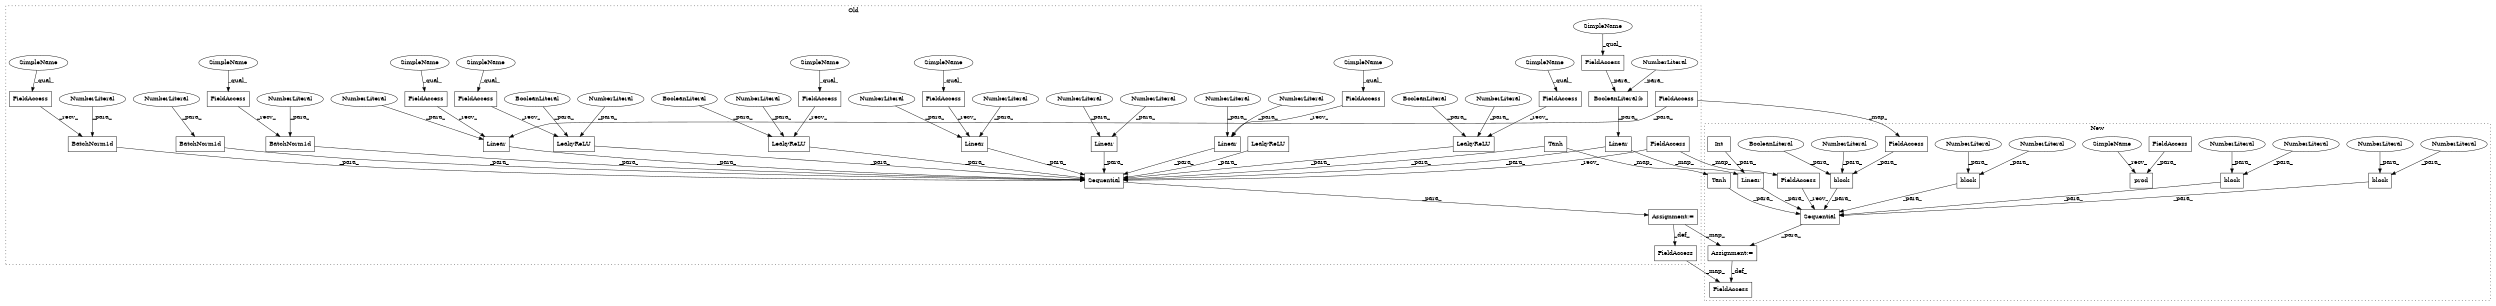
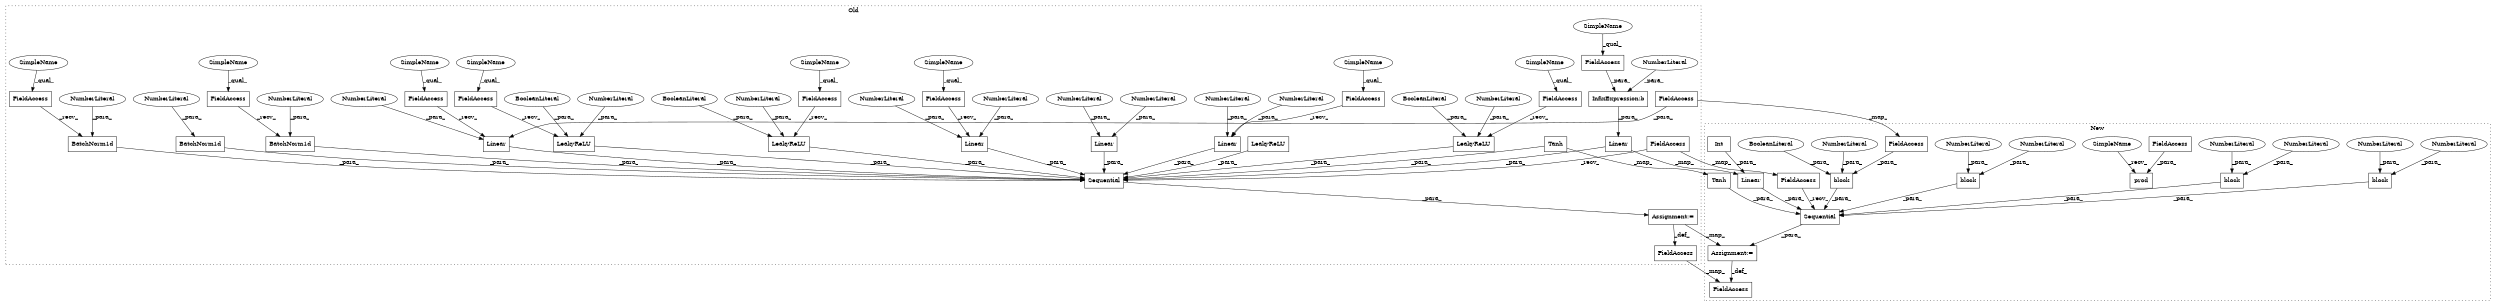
  digraph {
    node [a=32 l=3 s=2255 shape=box]
    n1 [l="10,1" label=LeakyReLU s="2344,2362"]
    n2 [a=34 label=NumberLiteral s=2354 shape=ellipse]
    n3 [l="11,1" label=Sequential s="2128,2500"]
-   n4 [a=27 label="BooleanLiteral:b" s=2479]
+   n4 [a=27 label="InfixExpression:b" s=2479]
    n5 [a=34 l=1 label=NumberLiteral s=2482 shape=ellipse]
    n6 [a=9 l=4 label=BooleanLiteral s=2358 shape=ellipse]
    n7 [l="7,1" label=Linear s="2293,2307"]
    n8 [a=34 label=NumberLiteral s=2304 shape=ellipse]
    n9 [a=34 label=NumberLiteral s=2300 shape=ellipse]
    n10 [l="7,1" label=Linear s="2148,2173"]
    n11 [a=34 label=NumberLiteral s=2170 shape=ellipse]
    n12 [l="7,1" label=Linear s="2373,2388"]
    n13 [a=34 l=4 label=NumberLiteral s=2384 shape=ellipse]
    n14 [a=34 label=NumberLiteral s=2380 shape=ellipse]
    n15 [l="7,1" label=Linear s="2213,2227"]
    n16 [a=34 label=NumberLiteral s=2224 shape=ellipse]
    n17 [a=34 label=NumberLiteral s=2220 shape=ellipse]
    n18 [a=7 l=1 label="Assignment:=" s=2118]
    n19 [l=6 label=Tanh s=2494]
    n20 [a=22 l=8 label=FieldAccess s=2284]
    n21 [a=22 l=8 label=FieldAccess s=2309]
    n22 [a=22 l=8 label=FieldAccess s=2139]
    n23 [a=22 l=8 label=FieldAccess s=2335]
    n24 [a=22 l=12 label=FieldAccess s=2467]
    n25 [a=22 l=8 label=FieldAccess s=2229]
    n26 [a=22 l=8 label=FieldAccess s=2175]
    n27 [a=22 l=8 label=FieldAccess]
    n28 [a=22 l=8 label=FieldAccess s=2204]
    n29 [l="10,1" label=LeakyReLU s="2264,2282"]
    n30 [a=34 label=NumberLiteral s=2274 shape=ellipse]
    n31 [a=9 l=4 label=BooleanLiteral s=2278 shape=ellipse]
    n32 [l="10,1" label=LeakyReLU s="2426,2444"]
    n33 [l="12,1" label=BatchNorm1d s="2318,2333"]
    n34 [a=34 label=NumberLiteral s=2330 shape=ellipse]
    n35 [l="10,1" label=LeakyReLU s="2184,2202"]
    n36 [a=34 label=NumberLiteral s=2194 shape=ellipse]
    n37 [a=9 l=4 label=BooleanLiteral s=2198 shape=ellipse]
    n38 [l="12,1" label=BatchNorm1d s="2238,2253"]
    n39 [a=34 label=NumberLiteral s=2250 shape=ellipse]
    n40 [a=22 l=10 label=FieldAccess s=2108]
    n41 [l="7,1" label=Linear s="2455,2483"]
    n42 [a=22 l=14 label=FieldAccess s=2155]
    n43 [l="12,1" label=BatchNorm1d s="2399,2415"]
    n44 [a=34 l=4 label=NumberLiteral s=2411 shape=ellipse]
    n45 [a=22 l=8 label=FieldAccess s=2119]
    n46 [a=42 label=SimpleName s=2467 shape=ellipse]
    n47 [a=42 l=5 label=SimpleName s=2284 shape=ellipse]
    n48 [a=42 l=5 label=SimpleName shape=ellipse]
    n49 [a=42 l=5 label=SimpleName s=2309 shape=ellipse]
    n50 [a=42 l=5 label=SimpleName s=2204 shape=ellipse]
    n51 [a=42 l=5 label=SimpleName s=2139 shape=ellipse]
    n52 [a=42 l=5 label=SimpleName s=2335 shape=ellipse]
    n53 [a=42 l=5 label=SimpleName s=2175 shape=ellipse]
    n54 [a=42 l=5 label=SimpleName s=2229 shape=ellipse]
    n55 [l="5,1" label=prod s="2250,2264"]
    n56 [l="4,1" label=Int s="2240,2265"]
    n57 [a=7 l=1 label="Assignment:=" s=2120]
    n58 [l=6 label=Tanh s=2277]
    n59 [l="11,1" label=Sequential s="2130,2283"]
    n60 [a=22 l=9 label=FieldAccess]
    n61 [l="6,1" label=block s="2173,2186"]
    n62 [a=34 label=NumberLiteral s=2179 shape=ellipse]
    n63 [a=34 label=NumberLiteral s=2183 shape=ellipse]
    n64 [l="6,1" label=block s="2188,2201"]
    n65 [a=34 label=NumberLiteral s=2198 shape=ellipse]
    n66 [l="6,1" label=block s="2203,2217"]
    n67 [a=34 label=NumberLiteral s=2194 shape=ellipse]
    n68 [a=34 label=NumberLiteral s=2209 shape=ellipse]
    n69 [l="6,1" label=block s="2141,2171"]
    n70 [a=34 label=NumberLiteral s=2162 shape=ellipse]
    n71 [a=34 l=4 label=NumberLiteral s=2213 shape=ellipse]
    n72 [a=22 l=10 label=FieldAccess s=2110]
    n73 [l="7,1" label=Linear s="2228,2266"]
    n74 [a=22 l=14 label=FieldAccess s=2147]
    n75 [a=22 l=8 label=FieldAccess s=2121]
    n76 [a=9 l=5 label=BooleanLiteral s=2166 shape=ellipse]
    n77 [a=42 l=5 label=SimpleName s=2244 shape=ellipse]
    subgraph cluster_1 {
      label=Old
      style=dotted
      n1
      n2
      n3
      n4
      n5
      n6
      n7
      n8
      n9
      n10
      n11
      n12
      n13
      n14
      n15
      n16
      n17
      n18
      n19
      n20
      n21
      n22
      n23
      n24
      n25
      n26
      n27
      n28
      n29
      n30
      n31
      n32
      n33
      n34
      n35
      n36
      n37
      n38
      n39
      n40
      n41
      n42
      n43
      n44
      n45
      n46
      n47
      n48
      n49
      n50
      n51
      n52
      n53
      n54
    }
    subgraph cluster_2 {
      label=New
      style=dotted
      n55
      n56
      n57
      n58
      n59
      n60
      n61
      n62
      n63
      n64
      n65
      n66
      n67
      n68
      n69
      n70
      n71
      n72
      n73
      n74
      n75
      n76
      n77
    }
    n1 -> n3 [label=_para_]
    n2 -> n1 [label=_para_]
    n3 -> n18 [label=_para_]
    n4 -> n41 [label=_para_]
    n5 -> n4 [label=_para_]
    n6 -> n1 [label=_para_]
    n7 -> n3 [label=_para_]
    n8 -> n7 [label=_para_]
    n9 -> n7 [label=_para_]
    n10 -> n3 [label=_para_]
    n11 -> n10 [label=_para_]
    n12 -> n3 [label=_para_]
    n13 -> n12 [label=_para_]
    n14 -> n12 [label=_para_]
    n15 -> n3 [label=_para_]
    n16 -> n15 [label=_para_]
    n17 -> n15 [label=_para_]
    n18 -> n40 [label=_def_]
    n18 -> n57 [label=_map_]
    n19 -> n3 [label=_para_]
    n19 -> n58 [label=_map_]
    n20 -> n7 [label=_recv_]
    n21 -> n33 [label=_recv_]
    n22 -> n10 [label=_recv_]
    n23 -> n1 [label=_recv_]
    n24 -> n4 [label=_para_]
    n25 -> n38 [label=_recv_]
    n26 -> n35 [label=_recv_]
    n27 -> n29 [label=_recv_]
    n28 -> n15 [label=_recv_]
    n29 -> n3 [label=_para_]
    n30 -> n29 [label=_para_]
    n31 -> n29 [label=_para_]
    n32 -> n3 [label=_para_]
    n33 -> n3 [label=_para_]
    n34 -> n33 [label=_para_]
    n35 -> n3 [label=_para_]
    n36 -> n35 [label=_para_]
    n37 -> n35 [label=_para_]
    n38 -> n3 [label=_para_]
    n39 -> n38 [label=_para_]
    n40 -> n72 [label=_map_]
    n41 -> n3 [label=_para_]
    n41 -> n73 [label=_map_]
    n42 -> n10 [label=_para_]
    n42 -> n74 [label=_map_]
    n43 -> n3 [label=_para_]
    n44 -> n43 [label=_para_]
    n45 -> n3 [label=_recv_]
    n45 -> n75 [label=_map_]
    n46 -> n24 [label=_qual_]
    n47 -> n20 [label=_qual_]
    n48 -> n27 [label=_qual_]
    n49 -> n21 [label=_qual_]
    n50 -> n28 [label=_qual_]
    n51 -> n22 [label=_qual_]
    n52 -> n23 [label=_qual_]
    n53 -> n26 [label=_qual_]
    n54 -> n25 [label=_qual_]
    n56 -> n73 [label=_para_]
    n57 -> n72 [label=_def_]
    n58 -> n59 [label=_para_]
    n59 -> n57 [label=_para_]
    n60 -> n55 [label=_para_]
    n61 -> n59 [label=_para_]
    n62 -> n61 [label=_para_]
    n63 -> n61 [label=_para_]
    n64 -> n59 [label=_para_]
    n65 -> n64 [label=_para_]
    n66 -> n59 [label=_para_]
    n67 -> n64 [label=_para_]
    n68 -> n66 [label=_para_]
    n69 -> n59 [label=_para_]
    n70 -> n69 [label=_para_]
    n71 -> n66 [label=_para_]
    n73 -> n59 [label=_para_]
    n74 -> n69 [label=_para_]
    n75 -> n59 [label=_recv_]
    n76 -> n69 [label=_para_]
    n77 -> n55 [label=_recv_]
  }
